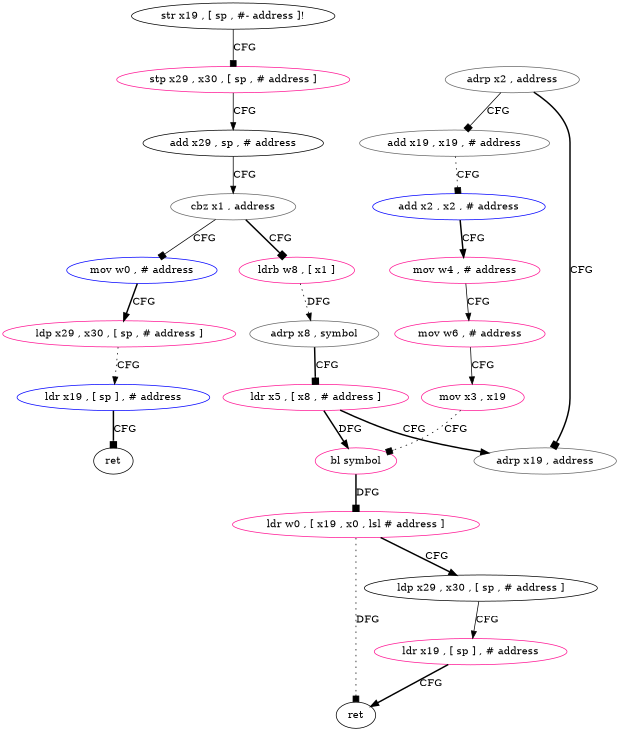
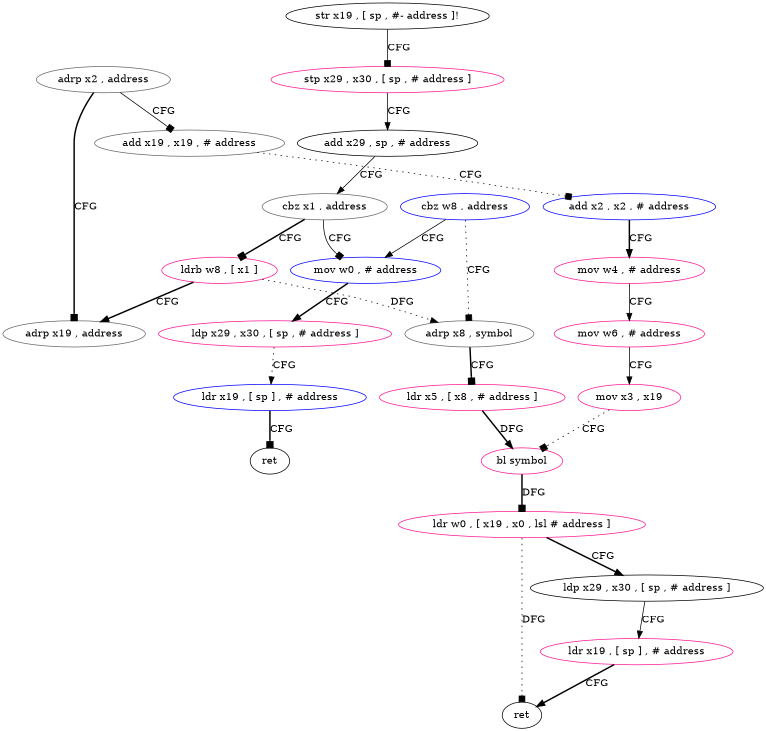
  digraph {
    node [color=deeppink]
    edge [arrowhead=normal style=bold]
    n1 [color=black label="str x19 , [ sp , #- address ]!"]
    n2 [label="stp x29 , x30 , [ sp , # address ]"]
    n3 [color=black label="add x29 , sp , # address"]
    n4 [color=gray40 label="cbz x1 , address"]
    n5 [color=blue label="mov w0 , # address"]
    n6 [label="ldrb w8 , [ x1 ]"]
    n7 [label="ldp x29 , x30 , [ sp , # address ]"]
    n8 [color=gray40 label="adrp x8 , symbol"]
    n9 [color=blue label="ldr x19 , [ sp ] , # address"]
+   n10 [color=blue label="cbz w8 , address"]
    n11 [color=black label=ret]
    n12 [label="ldr x5 , [ x8 , # address ]"]
    n13 [color=gray40 label="adrp x19 , address"]
    n14 [label="bl symbol"]
    n15 [label="ldr w0 , [ x19 , x0 , lsl # address ]"]
    n16 [color=gray40 label="adrp x2 , address"]
    n17 [color=gray40 label="add x19 , x19 , # address"]
    n18 [color=blue label="add x2 , x2 , # address"]
    n19 [label="mov w4 , # address"]
    n20 [label="mov w6 , # address"]
    n21 [label="mov x3 , x19"]
    n22 [color=black label="ldp x29 , x30 , [ sp , # address ]"]
    n23 [color=black label=ret]
    n24 [label="ldr x19 , [ sp ] , # address"]
    n1 -> n2 [arrowhead=box label=CFG style=solid]
    n2 -> n3 [label=CFG style=solid]
    n3 -> n4 [label=CFG style=solid]
    n4 -> n5 [arrowhead=box label=CFG style=solid]
    n4 -> n6 [arrowhead=box label=CFG]
    n5 -> n7 [label=CFG]
    n6 -> n8 [label=DFG style=dotted]
    n7 -> n9 [label=CFG style=dotted]
    n8 -> n12 [arrowhead=box label=CFG]
    n9 -> n11 [arrowhead=box label=CFG]
-   n12 -> n13 [label=CFG]
+   n10 -> n5 [label=CFG style=solid]
+   n10 -> n8 [arrowhead=box label=CFG style=dotted]
+   n6 -> n13 [label=CFG]
    n12 -> n14 [label=DFG]
    n14 -> n15 [arrowhead=box label=DFG]
    n15 -> n22 [label=CFG]
    n15 -> n23 [arrowhead=box label=DFG style=dotted]
    n16 -> n13 [arrowhead=box label=CFG]
    n16 -> n17 [arrowhead=box label=CFG style=solid]
    n17 -> n18 [arrowhead=box label=CFG style=dotted]
    n18 -> n19 [label=CFG]
    n19 -> n20 [label=CFG style=solid]
    n20 -> n21 [label=CFG style=solid]
    n21 -> n14 [arrowhead=box label=CFG style=dotted]
    n22 -> n24 [label=CFG style=solid]
    n24 -> n23 [label=CFG]
  }
